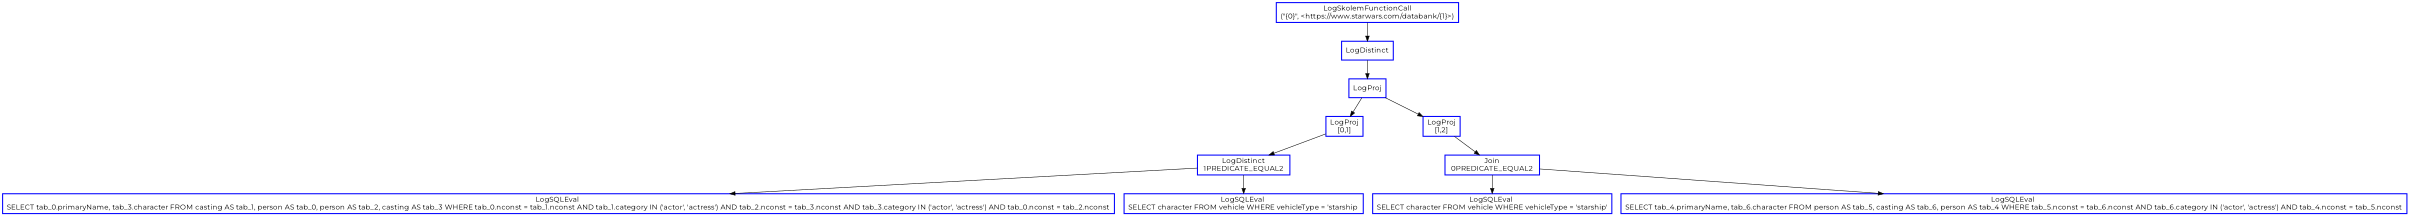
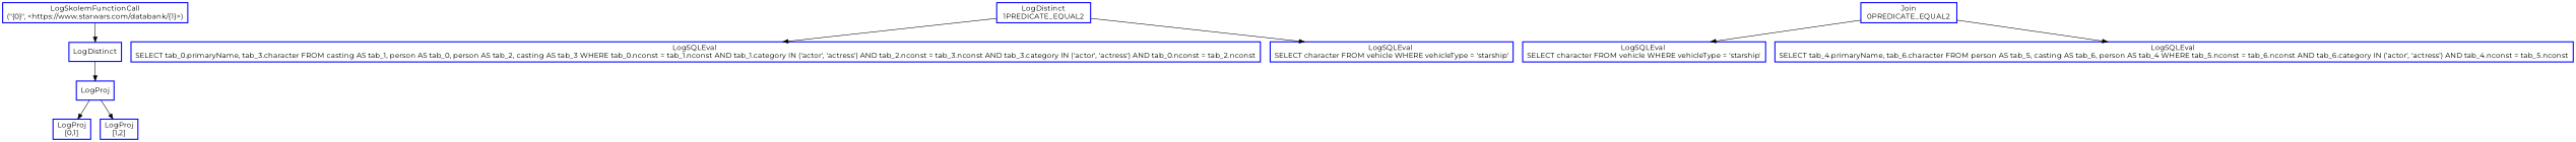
  digraph {
    fontname=Montserrat
    node [color=blue fontcolor=black fontname=Montserrat shape=rectangle style=bold]
    edge [fontname=Montserrat]
    n1 [label="LogSkolemFunctionCall\n(\"{0}\", <https://www.starwars.com/databank/{1}>)"]
    n2 [label=LogDistinct]
    n3 [label=LogProj]
    n4 [label="LogProj\n[0,1]"]
    n5 [label="LogProj\n[1,2]"]
    n6 [label="LogDistinct\n 1PREDICATE_EQUAL2 "]
    n7 [label="Join\n 0PREDICATE_EQUAL2 "]
    n8 [label="LogSQLEval \nSELECT tab_0.primaryName, tab_3.character FROM casting AS tab_1, person AS tab_0, person AS tab_2, casting AS tab_3 WHERE tab_0.nconst = tab_1.nconst AND tab_1.category IN ('actor', 'actress') AND tab_2.nconst = tab_3.nconst AND tab_3.category IN ('actor', 'actress') AND tab_0.nconst = tab_2.nconst"]
    n9 [label="LogSQLEval \nSELECT character FROM vehicle WHERE vehicleType = 'starship'"]
    n10 [label="LogSQLEval \nSELECT character FROM vehicle WHERE vehicleType = 'starship'"]
    n11 [label="LogSQLEval \nSELECT tab_4.primaryName, tab_6.character FROM person AS tab_5, casting AS tab_6, person AS tab_4 WHERE tab_5.nconst = tab_6.nconst AND tab_6.category IN ('actor', 'actress') AND tab_4.nconst = tab_5.nconst"]
    n1 -> n2
    n2 -> n3
    n3 -> n4
    n3 -> n5
-   n4 -> n6
-   n5 -> n7
    n6 -> n8
    n6 -> n9
    n7 -> n10
    n7 -> n11
  }
